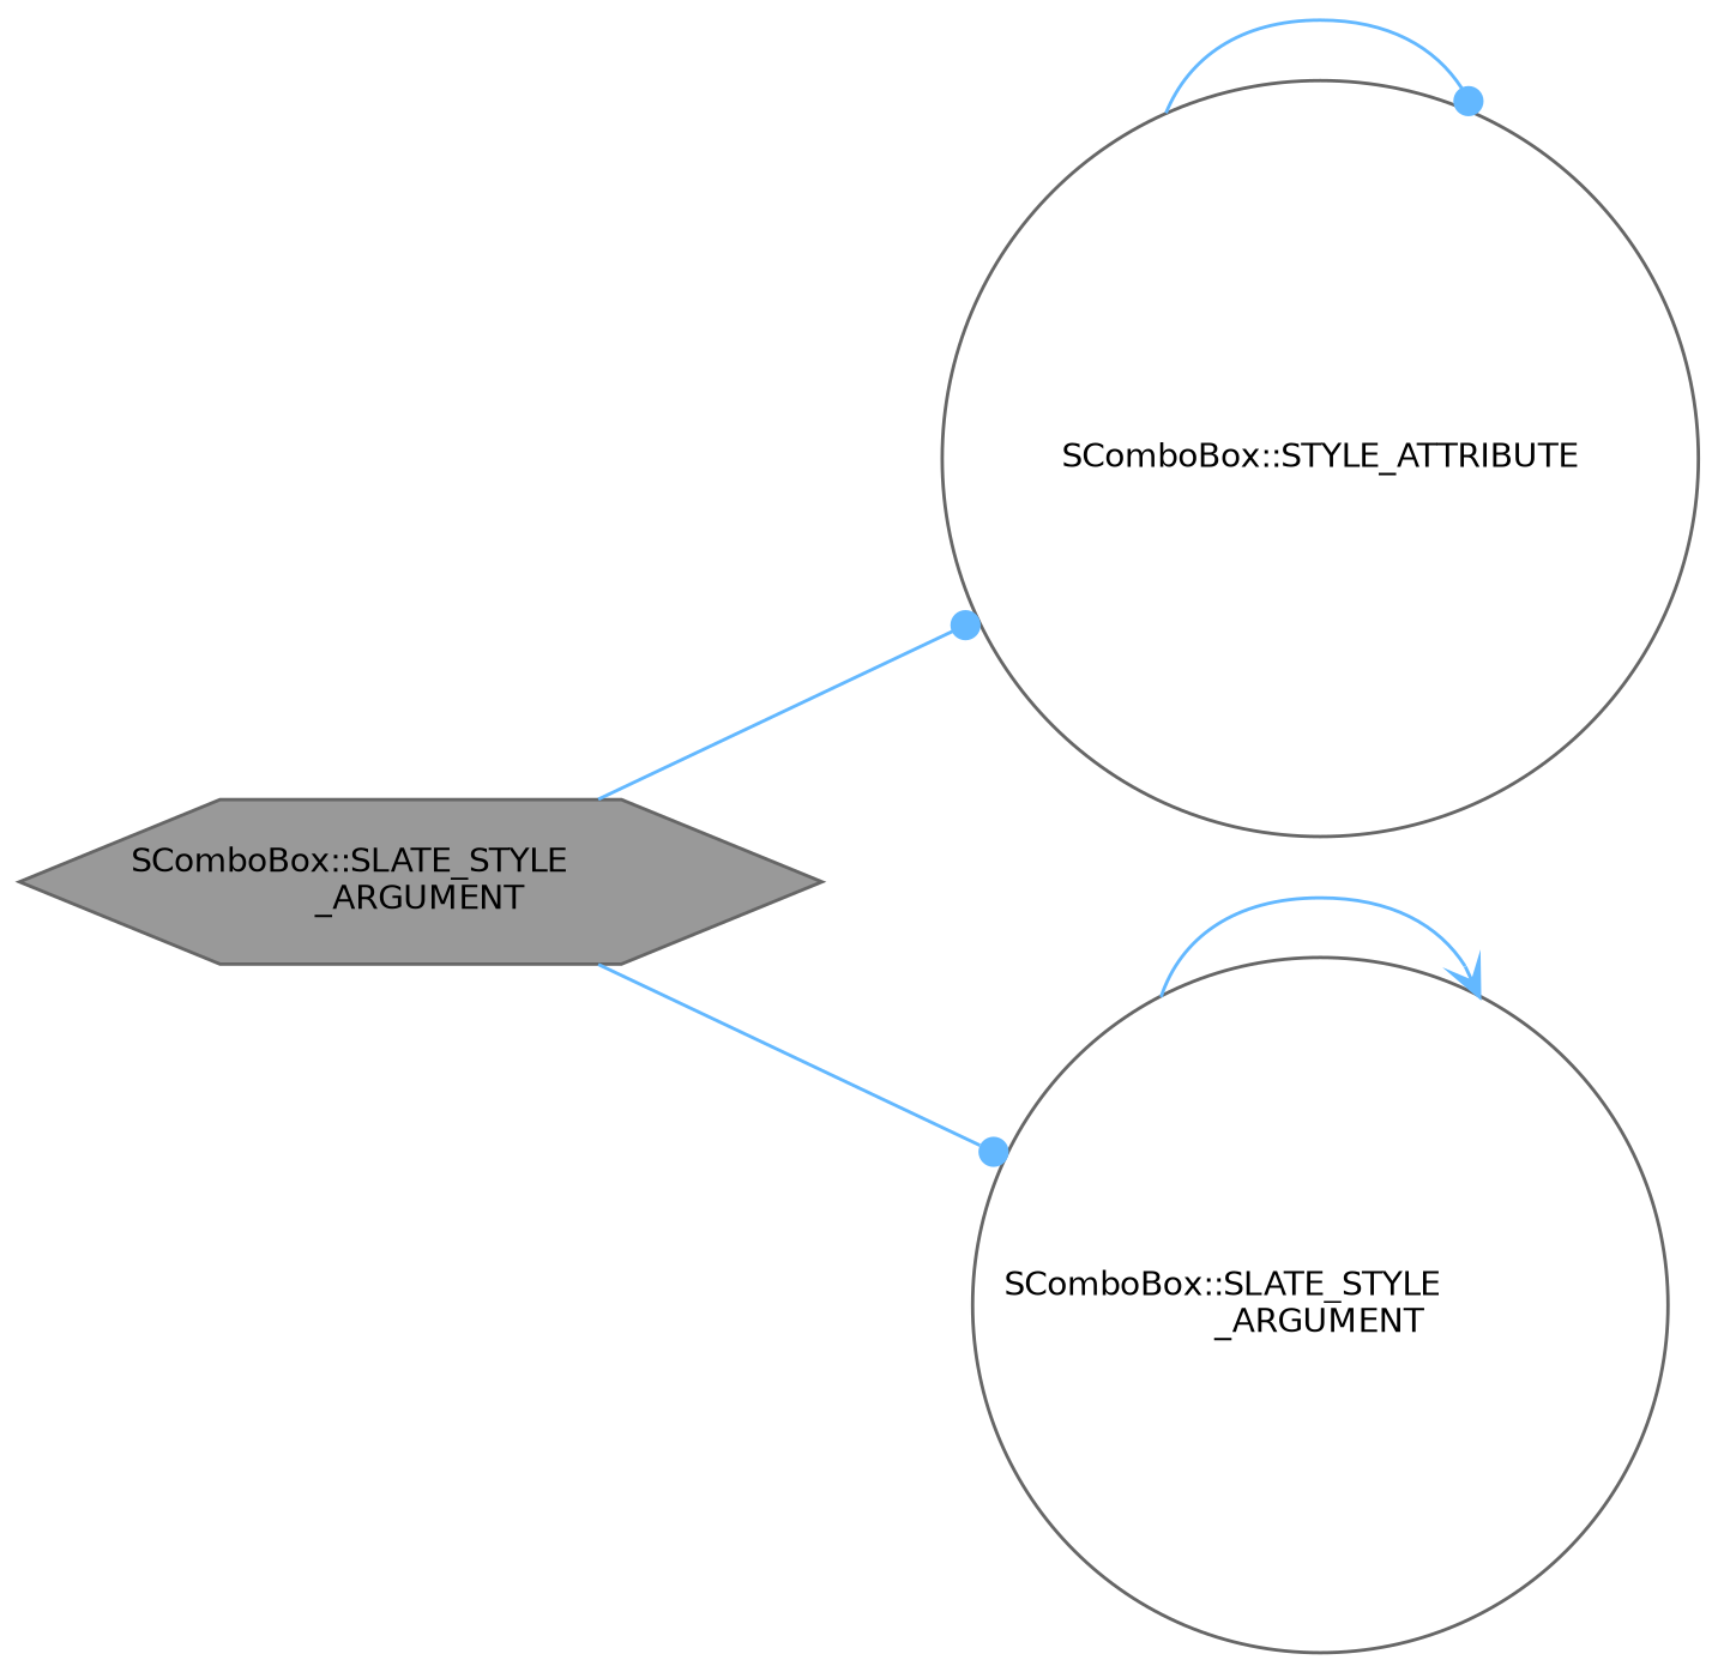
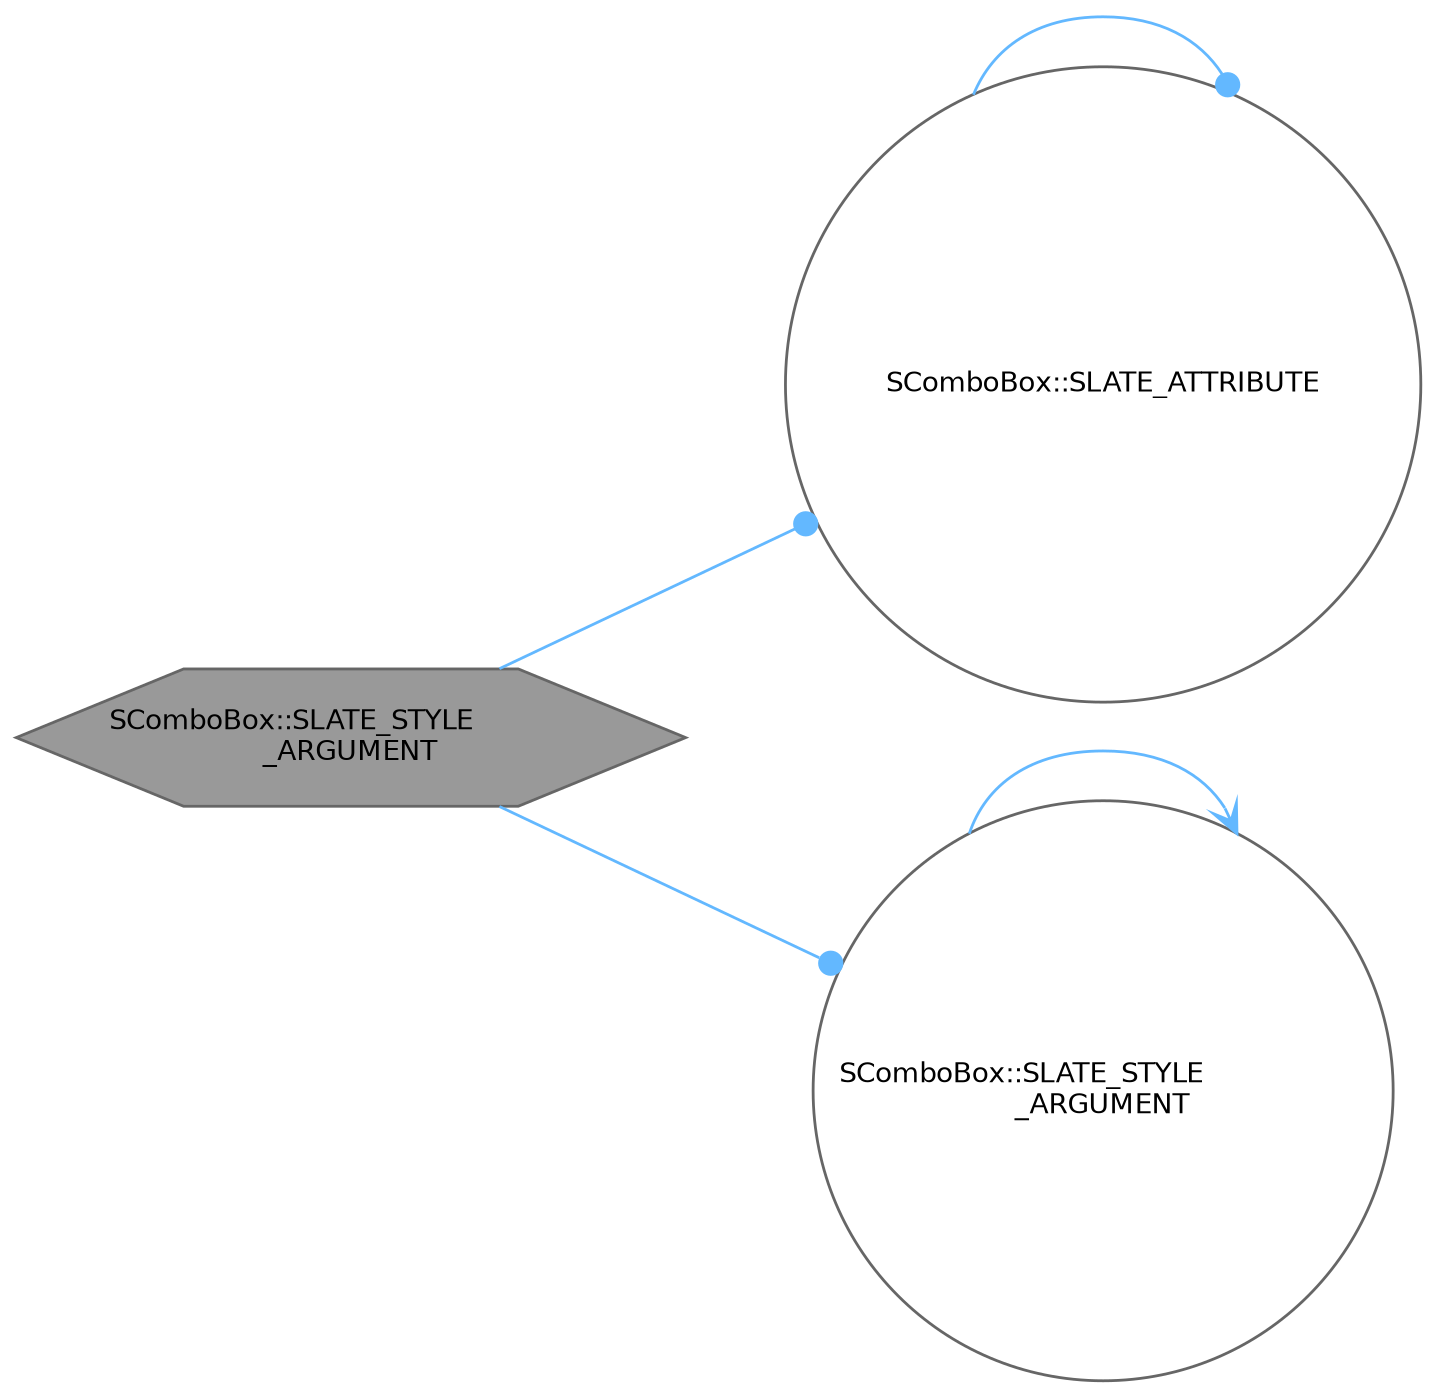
  digraph {
    rankdir=LR
    node [color=grey40 fillcolor=white fontname=Helvetica fontsize=10 shape=circle style=filled]
    edge [color=steelblue1 fontname=Helvetica fontsize=10 labelfontname=Helvetica labelfontsize=10 style=solid arrowhead=dot]
    n1 [color=gray40 fillcolor=grey60 fontcolor=black height=0.2 label="SComboBox::SLATE_STYLE\l_ARGUMENT" shape=hexagon width=0.4]
-   n2 [height=0.2 label="SComboBox::STYLE_ATTRIBUTE" width=0.4]
+   n2 [height=0.2 label="SComboBox::SLATE_ATTRIBUTE" width=0.4]
    n3 [height=0.2 label="SComboBox::SLATE_STYLE\l_ARGUMENT" width=0.4]
    n1 -> n2
    n1 -> n3
    n2 -> n2
    n3 -> n3 [arrowhead=vee]
  }
